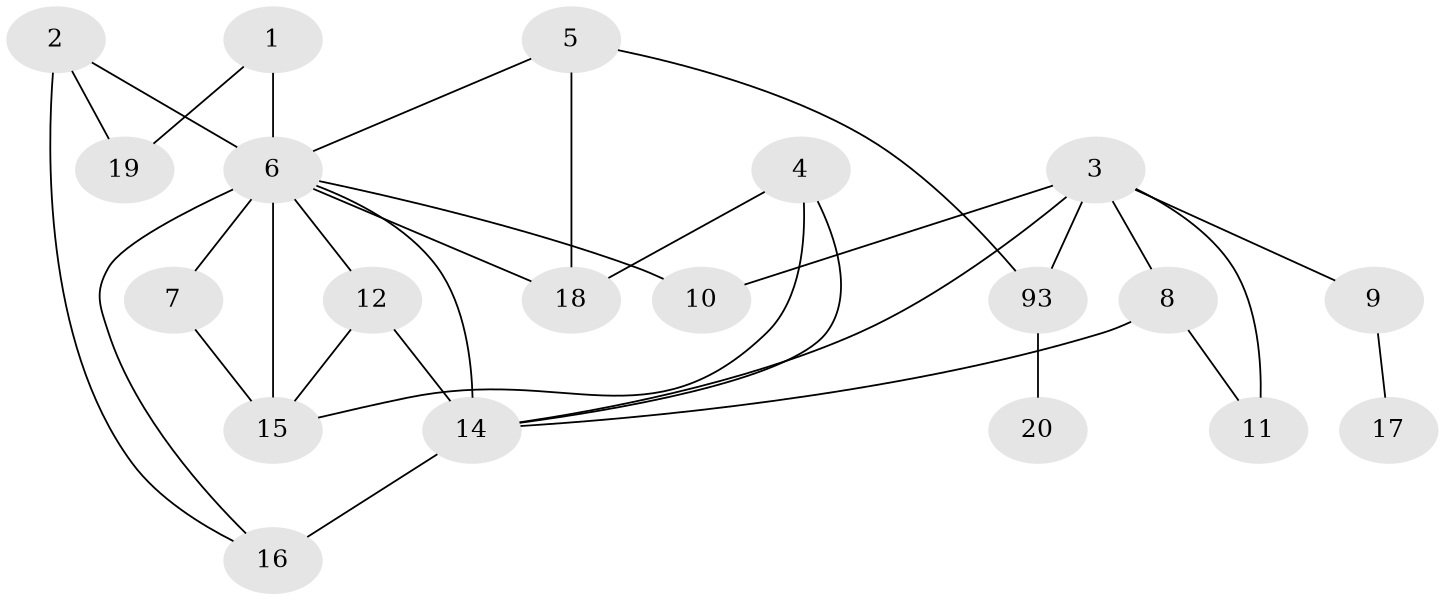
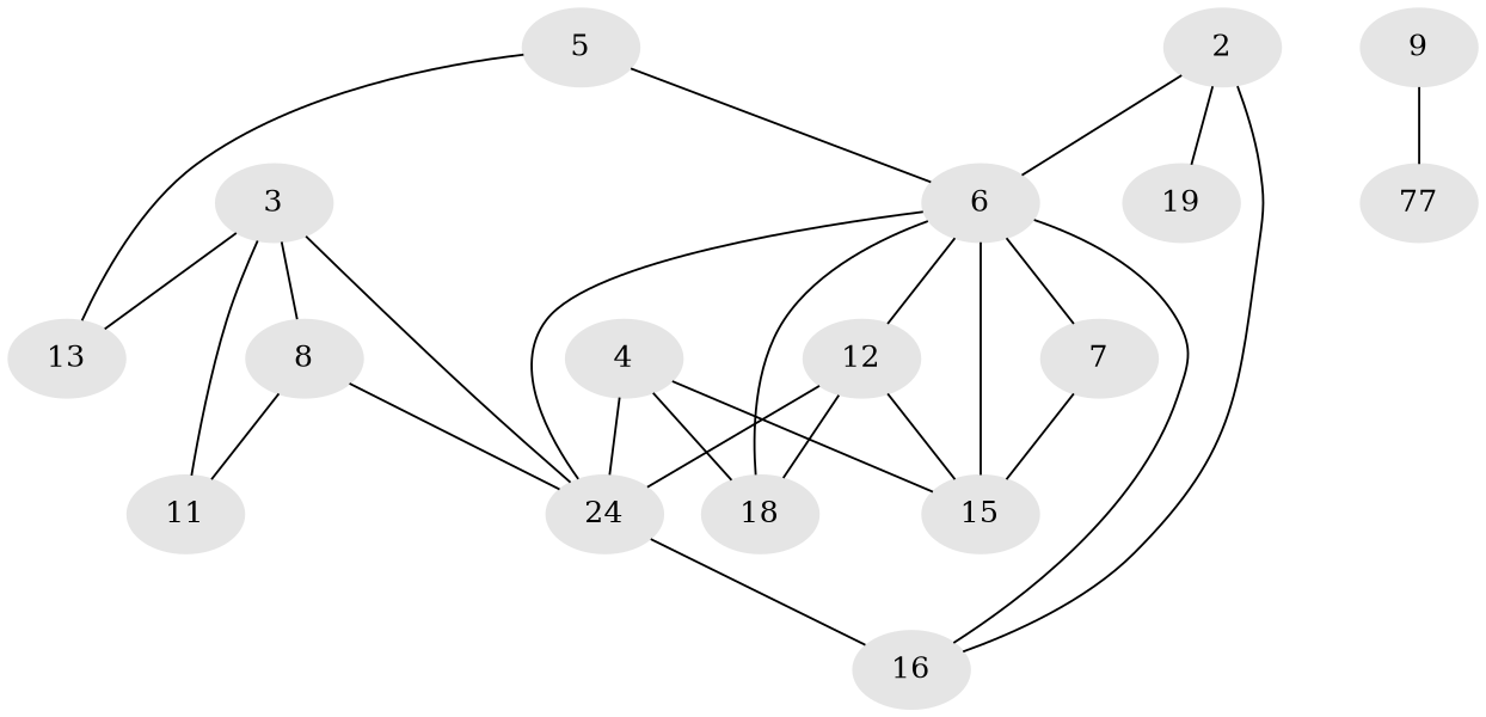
  graph {
    node [color=gray90 style=filled]
    edge [weight=1.0]
-   1
    6
    19
    16
-   10
-   14
+   14 [label=24]
    15
    18
    7
    12
    2
    3
    8
    9
    11
-   13 [label=93]
-   17
-   20
+   13
+   17 [label=77]
    4
    5
-   1 -- 6
-   1 -- 19
    6 -- 16
-   6 -- 10
    6 -- 14
    6 -- 15
    6 -- 18
    6 -- 7 [weight=2.0]
    6 -- 12
    14 -- 16 [weight=3.0]
    7 -- 15 [weight=2.0]
    12 -- 14
    12 -- 15
    2 -- 6
    2 -- 19
    2 -- 16 [weight=2.0]
-   3 -- 10
    3 -- 14 [weight=2.0]
    3 -- 8
-   3 -- 9
    3 -- 11 [weight=2.0]
    3 -- 13
    8 -- 14
    8 -- 11
    9 -- 17
-   13 -- 20
    4 -- 14
    4 -- 15
    4 -- 18
    5 -- 6
-   5 -- 18
+   12 -- 18
    5 -- 13
  }
